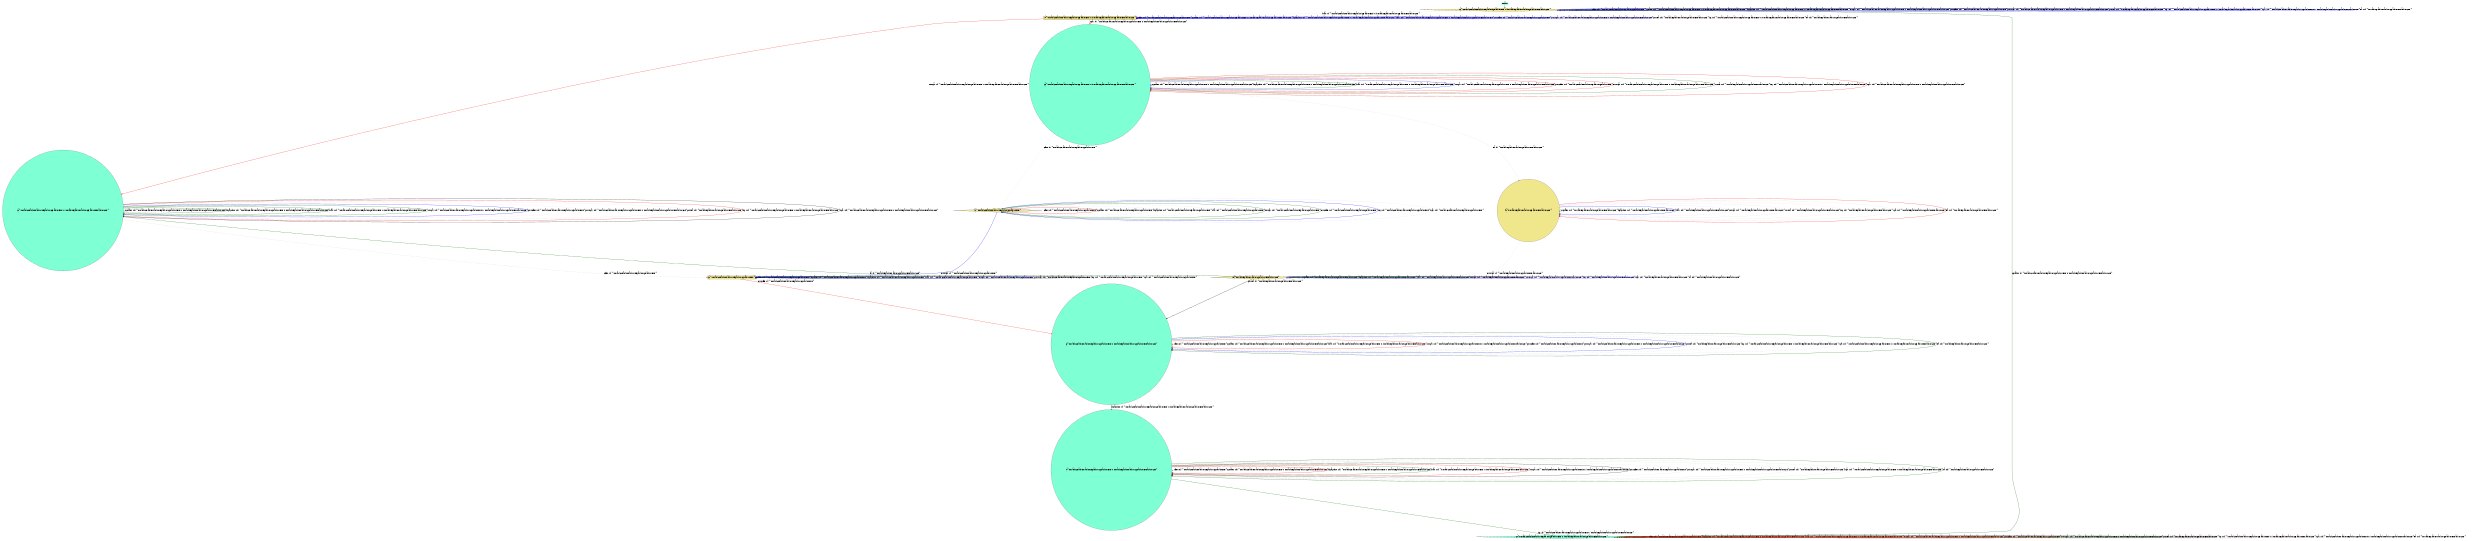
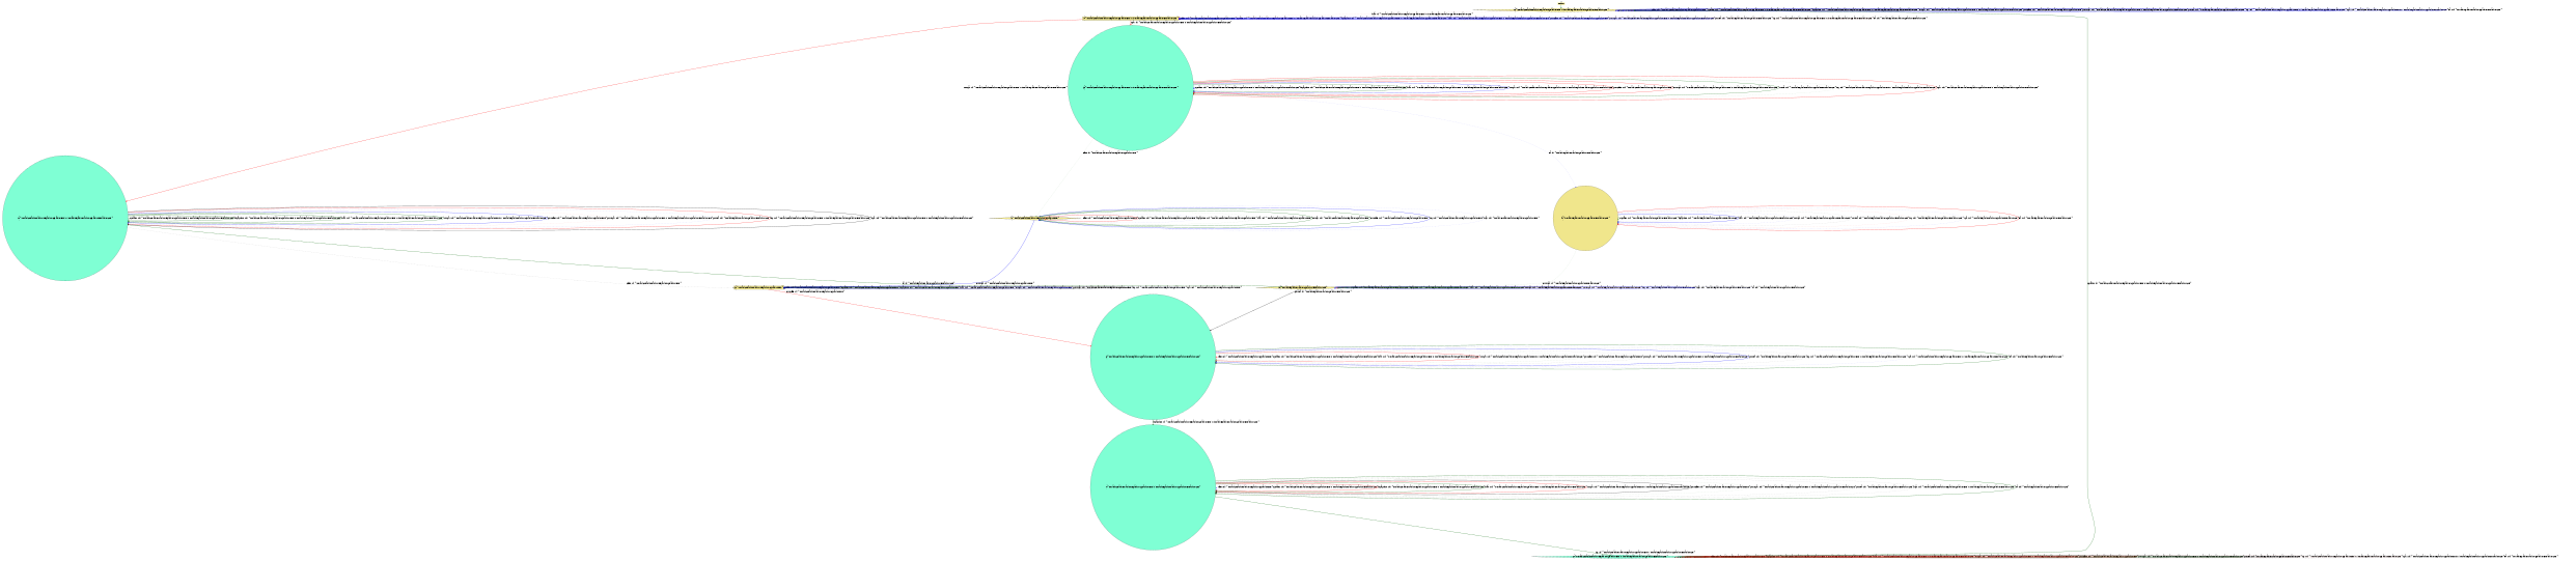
  digraph {
    node [shape=circle style=filled fillcolor=khaki]
    edge [lblstyle="above, sloped" color=blue style=bold arrowhead=vee]
    n1 [label="0@[((DOL and COF and TON and not TEA and not CAP and not EUR) or (DOL and TEA and TON and not CAP and not EUR and not COF))]" shape=diamond]
    n2 [label="1@[((DOL and COF and TON and not TEA and not CAP and not EUR) or (DOL and TEA and TON and not CAP and not EUR and not COF))]" shape=folder]
    n3 [label="2@[((DOL and COF and TON and not TEA and not CAP and not EUR) or (DOL and TEA and TON and not CAP and not EUR and not COF))]" fillcolor=aquamarine]
    n4 [label="3@[((DOL and COF and TON and not TEA and not CAP and not EUR) or (DOL and TEA and TON and not CAP and not EUR and not COF))]" fillcolor=aquamarine]
    n5 [label="5@[((DOL and COF and TON and not TEA and not CAP and not EUR))]" shape=folder]
    n6 [label="10@[((DOL and TEA and TON and not CAP and not EUR and not COF))]" shape=diamond]
    n7 [label="4@[((DOL and COF and TON and not TEA and not CAP and not EUR))]" shape=diamond]
    n8 [label="9@[((DOL and TEA and TON and not CAP and not EUR and not COF))]"]
    n9 [label="6@[((DOL and COF and TON and not TEA and not CAP and not EUR) or (DOL and TEA and TON and not CAP and not EUR and not COF))]" fillcolor=aquamarine]
    n10 [label="7@[((DOL and COF and TON and not TEA and not CAP and not EUR) or (DOL and TEA and TON and not CAP and not EUR and not COF))]" fillcolor=aquamarine]
    n11 [label="8@[((DOL and COF and TON and not TEA and not CAP and not EUR) or (DOL and TEA and TON and not CAP and not EUR and not COF))]" shape=diamond fillcolor=aquamarine]
-   __start0 [height=0 shape=none width=0 fillcolor=aquamarine]
+   __start0 [height=0 shape=none width=0]
    n1 -> n1 [label="coffee / nok() [((DOL and COF and TON and not TEA and not CAP and not EUR))]" color=darkgreen style=dotted]
    n1 -> n1 [label="cup_taken / nok() [((DOL and COF and TON and not TEA and not CAP and not EUR) or (DOL and TEA and TON and not CAP and not EUR and not COF))]" arrowhead=dot]
    n1 -> n1 [label="display_done / nok() [((DOL and COF and TON and not TEA and not CAP and not EUR) or (DOL and TEA and TON and not CAP and not EUR and not COF))]" color=red style=dotted arrowhead=tee]
    n1 -> n1 [label="no_sugar / nok() [((DOL and COF and TON and not TEA and not CAP and not EUR) or (DOL and TEA and TON and not CAP and not EUR and not COF))]" color=black arrowhead=dot]
    n1 -> n1 [label="pour_coffee / nok() [((DOL and COF and TON and not TEA and not CAP and not EUR))]" color=darkgreen style=dotted arrowhead=tee]
    n1 -> n1 [label="pour_sugar / nok() [((DOL and COF and TON and not TEA and not CAP and not EUR) or (DOL and TEA and TON and not CAP and not EUR and not COF))]" style=dotted]
    n1 -> n1 [label="pour_tea / nok() [((DOL and TEA and TON and not CAP and not EUR and not COF))]" color=darkgreen style=dotted]
    n1 -> n1 [label="ring / nok() [((DOL and COF and TON and not TEA and not CAP and not EUR) or (DOL and TEA and TON and not CAP and not EUR and not COF))]" color=black arrowhead=dot]
    n1 -> n1 [label="sugar / nok() [((DOL and COF and TON and not TEA and not CAP and not EUR) or (DOL and TEA and TON and not CAP and not EUR and not COF))]"]
    n1 -> n1 [label="tea / nok() [((DOL and TEA and TON and not CAP and not EUR and not COF))]" arrowhead=tee]
    n1 -> n2 [label="dollar / ok() [((DOL and COF and TON and not TEA and not CAP and not EUR) or (DOL and TEA and TON and not CAP and not EUR and not COF))]" color=red style=dotted arrowhead=dot]
    n2 -> n2 [label="coffee / nok() [((DOL and COF and TON and not TEA and not CAP and not EUR))]" style=dotted arrowhead=tee]
    n2 -> n2 [label="cup_taken / nok() [((DOL and COF and TON and not TEA and not CAP and not EUR) or (DOL and TEA and TON and not CAP and not EUR and not COF))]" color=darkgreen]
    n2 -> n2 [label="display_done / nok() [((DOL and COF and TON and not TEA and not CAP and not EUR) or (DOL and TEA and TON and not CAP and not EUR and not COF))]" style=dotted arrowhead=tee]
    n2 -> n2 [label="dollar / nok() [((DOL and COF and TON and not TEA and not CAP and not EUR) or (DOL and TEA and TON and not CAP and not EUR and not COF))]" style=dotted arrowhead=dot]
    n2 -> n2 [label="pour_coffee / nok() [((DOL and COF and TON and not TEA and not CAP and not EUR))]" arrowhead=dot]
    n2 -> n2 [label="pour_sugar / nok() [((DOL and COF and TON and not TEA and not CAP and not EUR) or (DOL and TEA and TON and not CAP and not EUR and not COF))]" arrowhead=dot]
    n2 -> n2 [label="pour_tea / nok() [((DOL and TEA and TON and not CAP and not EUR and not COF))]"]
    n2 -> n2 [label="ring / nok() [((DOL and COF and TON and not TEA and not CAP and not EUR) or (DOL and TEA and TON and not CAP and not EUR and not COF))]" style=dotted]
    n2 -> n2 [label="tea / nok() [((DOL and TEA and TON and not CAP and not EUR and not COF))]" color=red style=dotted]
    n2 -> n3 [label="no_sugar / ok() [((DOL and COF and TON and not TEA and not CAP and not EUR) or (DOL and TEA and TON and not CAP and not EUR and not COF))]" color=red]
    n2 -> n4 [label="sugar / ok() [((DOL and COF and TON and not TEA and not CAP and not EUR) or (DOL and TEA and TON and not CAP and not EUR and not COF))]" color=red]
    n3 -> n3 [label="cup_taken / nok() [((DOL and COF and TON and not TEA and not CAP and not EUR) or (DOL and TEA and TON and not CAP and not EUR and not COF))]" color=darkgreen style=dotted]
    n3 -> n3 [label="display_done / nok() [((DOL and COF and TON and not TEA and not CAP and not EUR) or (DOL and TEA and TON and not CAP and not EUR and not COF))]" color=darkgreen arrowhead=dot]
    n3 -> n3 [label="dollar / nok() [((DOL and COF and TON and not TEA and not CAP and not EUR) or (DOL and TEA and TON and not CAP and not EUR and not COF))]" color=darkgreen]
    n3 -> n3 [label="no_sugar / nok() [((DOL and COF and TON and not TEA and not CAP and not EUR) or (DOL and TEA and TON and not CAP and not EUR and not COF))]" color=darkgreen arrowhead=dot]
    n3 -> n3 [label="pour_coffee / nok() [((DOL and COF and TON and not TEA and not CAP and not EUR))]" arrowhead=dot]
    n3 -> n3 [label="pour_sugar / nok() [((DOL and COF and TON and not TEA and not CAP and not EUR) or (DOL and TEA and TON and not CAP and not EUR and not COF))]" color=red style=dotted arrowhead=tee]
    n3 -> n3 [label="pour_tea / nok() [((DOL and TEA and TON and not CAP and not EUR and not COF))]" style=dotted]
    n3 -> n3 [label="ring / nok() [((DOL and COF and TON and not TEA and not CAP and not EUR) or (DOL and TEA and TON and not CAP and not EUR and not COF))]" color=red arrowhead=dot]
    n3 -> n3 [label="sugar / void() [((DOL and COF and TON and not TEA and not CAP and not EUR) or (DOL and TEA and TON and not CAP and not EUR and not COF))]" color=black arrowhead=dot]
    n3 -> n5 [label="coffee / ok() [((DOL and COF and TON and not TEA and not CAP and not EUR))]" color=black style=dotted]
    n3 -> n6 [label="tea / ok() [((DOL and TEA and TON and not CAP and not EUR and not COF))]" color=darkgreen arrowhead=tee]
    n4 -> n4 [label="cup_taken / nok() [((DOL and COF and TON and not TEA and not CAP and not EUR) or (DOL and TEA and TON and not CAP and not EUR and not COF))]" arrowhead=dot]
    n4 -> n4 [label="display_done / nok() [((DOL and COF and TON and not TEA and not CAP and not EUR) or (DOL and TEA and TON and not CAP and not EUR and not COF))]" style=dotted]
    n4 -> n4 [label="dollar / nok() [((DOL and COF and TON and not TEA and not CAP and not EUR) or (DOL and TEA and TON and not CAP and not EUR and not COF))]" color=darkgreen arrowhead=dot]
    n4 -> n4 [label="no_sugar / void() [((DOL and COF and TON and not TEA and not CAP and not EUR) or (DOL and TEA and TON and not CAP and not EUR and not COF))]"]
    n4 -> n4 [label="pour_coffee / nok() [((DOL and COF and TON and not TEA and not CAP and not EUR))]" color=red]
    n4 -> n4 [label="pour_sugar / nok() [((DOL and COF and TON and not TEA and not CAP and not EUR) or (DOL and TEA and TON and not CAP and not EUR and not COF))]" color=red arrowhead=dot]
    n4 -> n4 [label="pour_tea / nok() [((DOL and TEA and TON and not CAP and not EUR and not COF))]" color=darkgreen]
    n4 -> n4 [label="ring / nok() [((DOL and COF and TON and not TEA and not CAP and not EUR) or (DOL and TEA and TON and not CAP and not EUR and not COF))]" color=darkgreen style=dotted arrowhead=dot]
    n4 -> n4 [label="sugar / nok() [((DOL and COF and TON and not TEA and not CAP and not EUR) or (DOL and TEA and TON and not CAP and not EUR and not COF))]" color=red arrowhead=tee]
    n4 -> n7 [label="coffee / ok() [((DOL and COF and TON and not TEA and not CAP and not EUR))]" color=darkgreen style=dotted arrowhead=tee]
    n4 -> n8 [label="tea / ok() [((DOL and TEA and TON and not CAP and not EUR and not COF))]" style=dotted arrowhead=tee]
    n5 -> n5 [label="coffee / nok() [((DOL and COF and TON and not TEA and not CAP and not EUR))]" style=dotted arrowhead=tee]
    n5 -> n5 [label="cup_taken / nok() [((DOL and COF and TON and not TEA and not CAP and not EUR))]" arrowhead=tee]
    n5 -> n5 [label="display_done / nok() [((DOL and COF and TON and not TEA and not CAP and not EUR))]" color=black arrowhead=dot]
    n5 -> n5 [label="dollar / nok() [((DOL and COF and TON and not TEA and not CAP and not EUR))]" color=darkgreen arrowhead=tee]
    n5 -> n5 [label="no_sugar / nok() [((DOL and COF and TON and not TEA and not CAP and not EUR))]" color=black style=dotted]
    n5 -> n5 [label="pour_sugar / nok() [((DOL and COF and TON and not TEA and not CAP and not EUR))]" arrowhead=tee]
    n5 -> n5 [label="ring / nok() [((DOL and COF and TON and not TEA and not CAP and not EUR))]" color=black]
    n5 -> n5 [label="sugar / nok() [((DOL and COF and TON and not TEA and not CAP and not EUR))]" style=dotted arrowhead=tee]
    n5 -> n9 [label="pour_coffee / ok() [((DOL and COF and TON and not TEA and not CAP and not EUR))]" color=red arrowhead=tee]
    n6 -> n6 [label="cup_taken / nok() [((DOL and TEA and TON and not CAP and not EUR and not COF))]" style=dotted arrowhead=tee]
    n6 -> n6 [label="display_done / nok() [((DOL and TEA and TON and not CAP and not EUR and not COF))]" color=red style=dotted]
    n6 -> n6 [label="dollar / nok() [((DOL and TEA and TON and not CAP and not EUR and not COF))]" color=darkgreen arrowhead=tee]
    n6 -> n6 [label="no_sugar / nok() [((DOL and TEA and TON and not CAP and not EUR and not COF))]" color=darkgreen arrowhead=dot]
    n6 -> n6 [label="pour_sugar / nok() [((DOL and TEA and TON and not CAP and not EUR and not COF))]" color=black arrowhead=dot]
    n6 -> n6 [label="ring / nok() [((DOL and TEA and TON and not CAP and not EUR and not COF))]" color=red style=dotted]
    n6 -> n6 [label="sugar / nok() [((DOL and TEA and TON and not CAP and not EUR and not COF))]" arrowhead=dot]
    n6 -> n6 [label="tea / nok() [((DOL and TEA and TON and not CAP and not EUR and not COF))]" style=dotted]
    n6 -> n9 [label="pour_tea / ok() [((DOL and TEA and TON and not CAP and not EUR and not COF))]" color=black]
    n7 -> n5 [label="pour_sugar / ok() [((DOL and COF and TON and not TEA and not CAP and not EUR))]" arrowhead=dot]
    n7 -> n7 [label="coffee / nok() [((DOL and COF and TON and not TEA and not CAP and not EUR))]" color=black style=dotted arrowhead=tee]
    n7 -> n7 [label="cup_taken / nok() [((DOL and COF and TON and not TEA and not CAP and not EUR))]" color=red arrowhead=tee]
    n7 -> n7 [label="display_done / nok() [((DOL and COF and TON and not TEA and not CAP and not EUR))]" style=dotted arrowhead=dot]
    n7 -> n7 [label="dollar / nok() [((DOL and COF and TON and not TEA and not CAP and not EUR))]" color=darkgreen style=dotted arrowhead=tee]
    n7 -> n7 [label="no_sugar / nok() [((DOL and COF and TON and not TEA and not CAP and not EUR))]" color=darkgreen arrowhead=dot]
    n7 -> n7 [label="pour_coffee / nok() [((DOL and COF and TON and not TEA and not CAP and not EUR))]" color=darkgreen]
    n7 -> n7 [label="ring / nok() [((DOL and COF and TON and not TEA and not CAP and not EUR))]" arrowhead=dot]
    n7 -> n7 [label="sugar / nok() [((DOL and COF and TON and not TEA and not CAP and not EUR))]" style=dotted]
    n8 -> n6 [label="pour_sugar / ok() [((DOL and TEA and TON and not CAP and not EUR and not COF))]" color=darkgreen style=dotted arrowhead=tee]
    n8 -> n8 [label="cup_taken / nok() [((DOL and TEA and TON and not CAP and not EUR and not COF))]" color=darkgreen arrowhead=tee]
    n8 -> n8 [label="display_done / nok() [((DOL and TEA and TON and not CAP and not EUR and not COF))]" color=darkgreen style=dotted arrowhead=tee]
    n8 -> n8 [label="dollar / nok() [((DOL and TEA and TON and not CAP and not EUR and not COF))]" arrowhead=dot]
    n8 -> n8 [label="no_sugar / nok() [((DOL and TEA and TON and not CAP and not EUR and not COF))]" style=dotted arrowhead=dot]
    n8 -> n8 [label="pour_tea / nok() [((DOL and TEA and TON and not CAP and not EUR and not COF))]" color=black style=dotted]
    n8 -> n8 [label="ring / nok() [((DOL and TEA and TON and not CAP and not EUR and not COF))]" color=red style=dotted arrowhead=tee]
    n8 -> n8 [label="sugar / nok() [((DOL and TEA and TON and not CAP and not EUR and not COF))]" style=dotted arrowhead=tee]
    n8 -> n8 [label="tea / nok() [((DOL and TEA and TON and not CAP and not EUR and not COF))]" color=red]
    n9 -> n9 [label="coffee / nok() [((DOL and COF and TON and not TEA and not CAP and not EUR))]" color=red arrowhead=tee]
    n9 -> n9 [label="cup_taken / nok() [((DOL and COF and TON and not TEA and not CAP and not EUR) or (DOL and TEA and TON and not CAP and not EUR and not COF))]" color=darkgreen style=dotted arrowhead=tee]
    n9 -> n9 [label="dollar / nok() [((DOL and COF and TON and not TEA and not CAP and not EUR) or (DOL and TEA and TON and not CAP and not EUR and not COF))]" color=darkgreen style=dotted arrowhead=tee]
    n9 -> n9 [label="no_sugar / nok() [((DOL and COF and TON and not TEA and not CAP and not EUR) or (DOL and TEA and TON and not CAP and not EUR and not COF))]" color=red arrowhead=tee]
    n9 -> n9 [label="pour_coffee / nok() [((DOL and COF and TON and not TEA and not CAP and not EUR))]" color=darkgreen style=dotted arrowhead=dot]
    n9 -> n9 [label="pour_sugar / nok() [((DOL and COF and TON and not TEA and not CAP and not EUR) or (DOL and TEA and TON and not CAP and not EUR and not COF))]" color=black style=dotted arrowhead=dot]
    n9 -> n9 [label="pour_tea / nok() [((DOL and TEA and TON and not CAP and not EUR and not COF))]" arrowhead=dot]
    n9 -> n9 [label="ring / nok() [((DOL and COF and TON and not TEA and not CAP and not EUR) or (DOL and TEA and TON and not CAP and not EUR and not COF))]" color=black style=dotted arrowhead=tee]
    n9 -> n9 [label="sugar / nok() [((DOL and COF and TON and not TEA and not CAP and not EUR) or (DOL and TEA and TON and not CAP and not EUR and not COF))]" style=dotted]
    n9 -> n9 [label="tea / nok() [((DOL and TEA and TON and not CAP and not EUR and not COF))]" color=darkgreen arrowhead=dot]
    n9 -> n10 [label="display_done / ok() [((DOL and COF and TON and not TEA and not CAP and not EUR) or (DOL and TEA and TON and not CAP and not EUR and not COF))]" color=darkgreen arrowhead=tee]
    n10 -> n10 [label="coffee / nok() [((DOL and COF and TON and not TEA and not CAP and not EUR))]" style=dotted]
    n10 -> n10 [label="cup_taken / nok() [((DOL and COF and TON and not TEA and not CAP and not EUR) or (DOL and TEA and TON and not CAP and not EUR and not COF))]" style=dotted]
    n10 -> n10 [label="display_done / nok() [((DOL and COF and TON and not TEA and not CAP and not EUR) or (DOL and TEA and TON and not CAP and not EUR and not COF))]" color=red arrowhead=dot]
    n10 -> n10 [label="dollar / nok() [((DOL and COF and TON and not TEA and not CAP and not EUR) or (DOL and TEA and TON and not CAP and not EUR and not COF))]" color=darkgreen]
    n10 -> n10 [label="no_sugar / nok() [((DOL and COF and TON and not TEA and not CAP and not EUR) or (DOL and TEA and TON and not CAP and not EUR and not COF))]" color=red arrowhead=tee]
    n10 -> n10 [label="pour_coffee / nok() [((DOL and COF and TON and not TEA and not CAP and not EUR))]" color=black]
    n10 -> n10 [label="pour_sugar / nok() [((DOL and COF and TON and not TEA and not CAP and not EUR) or (DOL and TEA and TON and not CAP and not EUR and not COF))]" color=darkgreen style=dotted]
    n10 -> n10 [label="pour_tea / nok() [((DOL and TEA and TON and not CAP and not EUR and not COF))]" color=black style=dotted arrowhead=dot]
    n10 -> n10 [label="sugar / nok() [((DOL and COF and TON and not TEA and not CAP and not EUR) or (DOL and TEA and TON and not CAP and not EUR and not COF))]" color=black style=dotted arrowhead=dot]
    n10 -> n10 [label="tea / nok() [((DOL and TEA and TON and not CAP and not EUR and not COF))]" color=darkgreen arrowhead=dot]
    n10 -> n11 [label="ring / ok() [((DOL and COF and TON and not TEA and not CAP and not EUR) or (DOL and TEA and TON and not CAP and not EUR and not COF))]" color=darkgreen arrowhead=dot]
    n11 -> n1 [label="cup_taken / ok() [((DOL and COF and TON and not TEA and not CAP and not EUR) or (DOL and TEA and TON and not CAP and not EUR and not COF))]" color=darkgreen]
    n11 -> n11 [label="coffee / nok() [((DOL and COF and TON and not TEA and not CAP and not EUR))]" color=red]
    n11 -> n11 [label="display_done / nok() [((DOL and COF and TON and not TEA and not CAP and not EUR) or (DOL and TEA and TON and not CAP and not EUR and not COF))]" color=red]
    n11 -> n11 [label="dollar / nok() [((DOL and COF and TON and not TEA and not CAP and not EUR) or (DOL and TEA and TON and not CAP and not EUR and not COF))]" color=red style=dotted arrowhead=dot]
    n11 -> n11 [label="no_sugar / nok() [((DOL and COF and TON and not TEA and not CAP and not EUR) or (DOL and TEA and TON and not CAP and not EUR and not COF))]" color=red arrowhead=tee]
    n11 -> n11 [label="pour_coffee / nok() [((DOL and COF and TON and not TEA and not CAP and not EUR))]" color=red]
    n11 -> n11 [label="pour_sugar / nok() [((DOL and COF and TON and not TEA and not CAP and not EUR) or (DOL and TEA and TON and not CAP and not EUR and not COF))]" color=red arrowhead=tee]
    n11 -> n11 [label="pour_tea / nok() [((DOL and TEA and TON and not CAP and not EUR and not COF))]" color=darkgreen arrowhead=dot]
    n11 -> n11 [label="ring / nok() [((DOL and COF and TON and not TEA and not CAP and not EUR) or (DOL and TEA and TON and not CAP and not EUR and not COF))]" color=black arrowhead=tee]
    n11 -> n11 [label="sugar / nok() [((DOL and COF and TON and not TEA and not CAP and not EUR) or (DOL and TEA and TON and not CAP and not EUR and not COF))]" color=red style=dotted]
    n11 -> n11 [label="tea / nok() [((DOL and TEA and TON and not CAP and not EUR and not COF))]" color=black style=dotted]
    __start0 -> n1 [color=darkgreen arrowhead=dot]
  }
